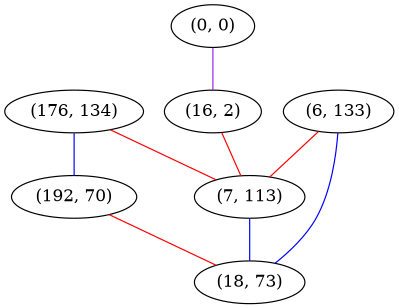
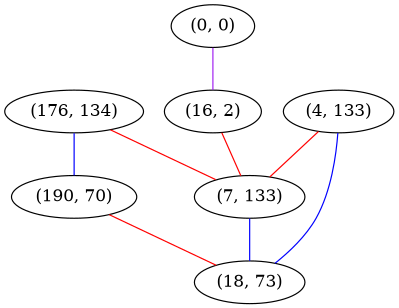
  graph {
    edge [color=red weight=1]
    "(176, 134)"
-   "(192, 70)"
-   "(7, 133)" [label="(7, 113)"]
+   "(192, 70)" [label="(190, 70)"]
+   "(7, 133)"
    "(18, 73)"
    "(0, 0)"
    "(16, 2)"
-   "(4, 133)" [label="(6, 133)"]
+   "(4, 133)"
    "(176, 134)" -- "(192, 70)" [color=blue weight=3]
    "(176, 134)" -- "(7, 133)"
    "(192, 70)" -- "(18, 73)"
    "(7, 133)" -- "(18, 73)" [color=blue weight=3]
    "(0, 0)" -- "(16, 2)" [color=purple weight=4]
    "(16, 2)" -- "(7, 133)"
    "(4, 133)" -- "(7, 133)"
    "(4, 133)" -- "(18, 73)" [color=blue weight=3]
  }
